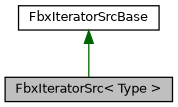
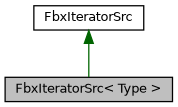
  digraph {
    node [color=black fontname=Helvetica fontsize=10 shape=record style=filled]
    n1 [fillcolor=grey75 fontcolor=black height=0.2 label="FbxIteratorSrc\< Type \>" width=0.4]
-   n2 [fillcolor=white height=0.2 label=FbxIteratorSrcBase width=0.4]
+   n2 [fillcolor=white height=0.2 label=FbxIteratorSrc width=0.4]
    n2 -> n1 [color=darkgreen dir=back fontname=Helvetica fontsize=10 labelfontname=Helvetica labelfontsize=10 style=solid]
  }
